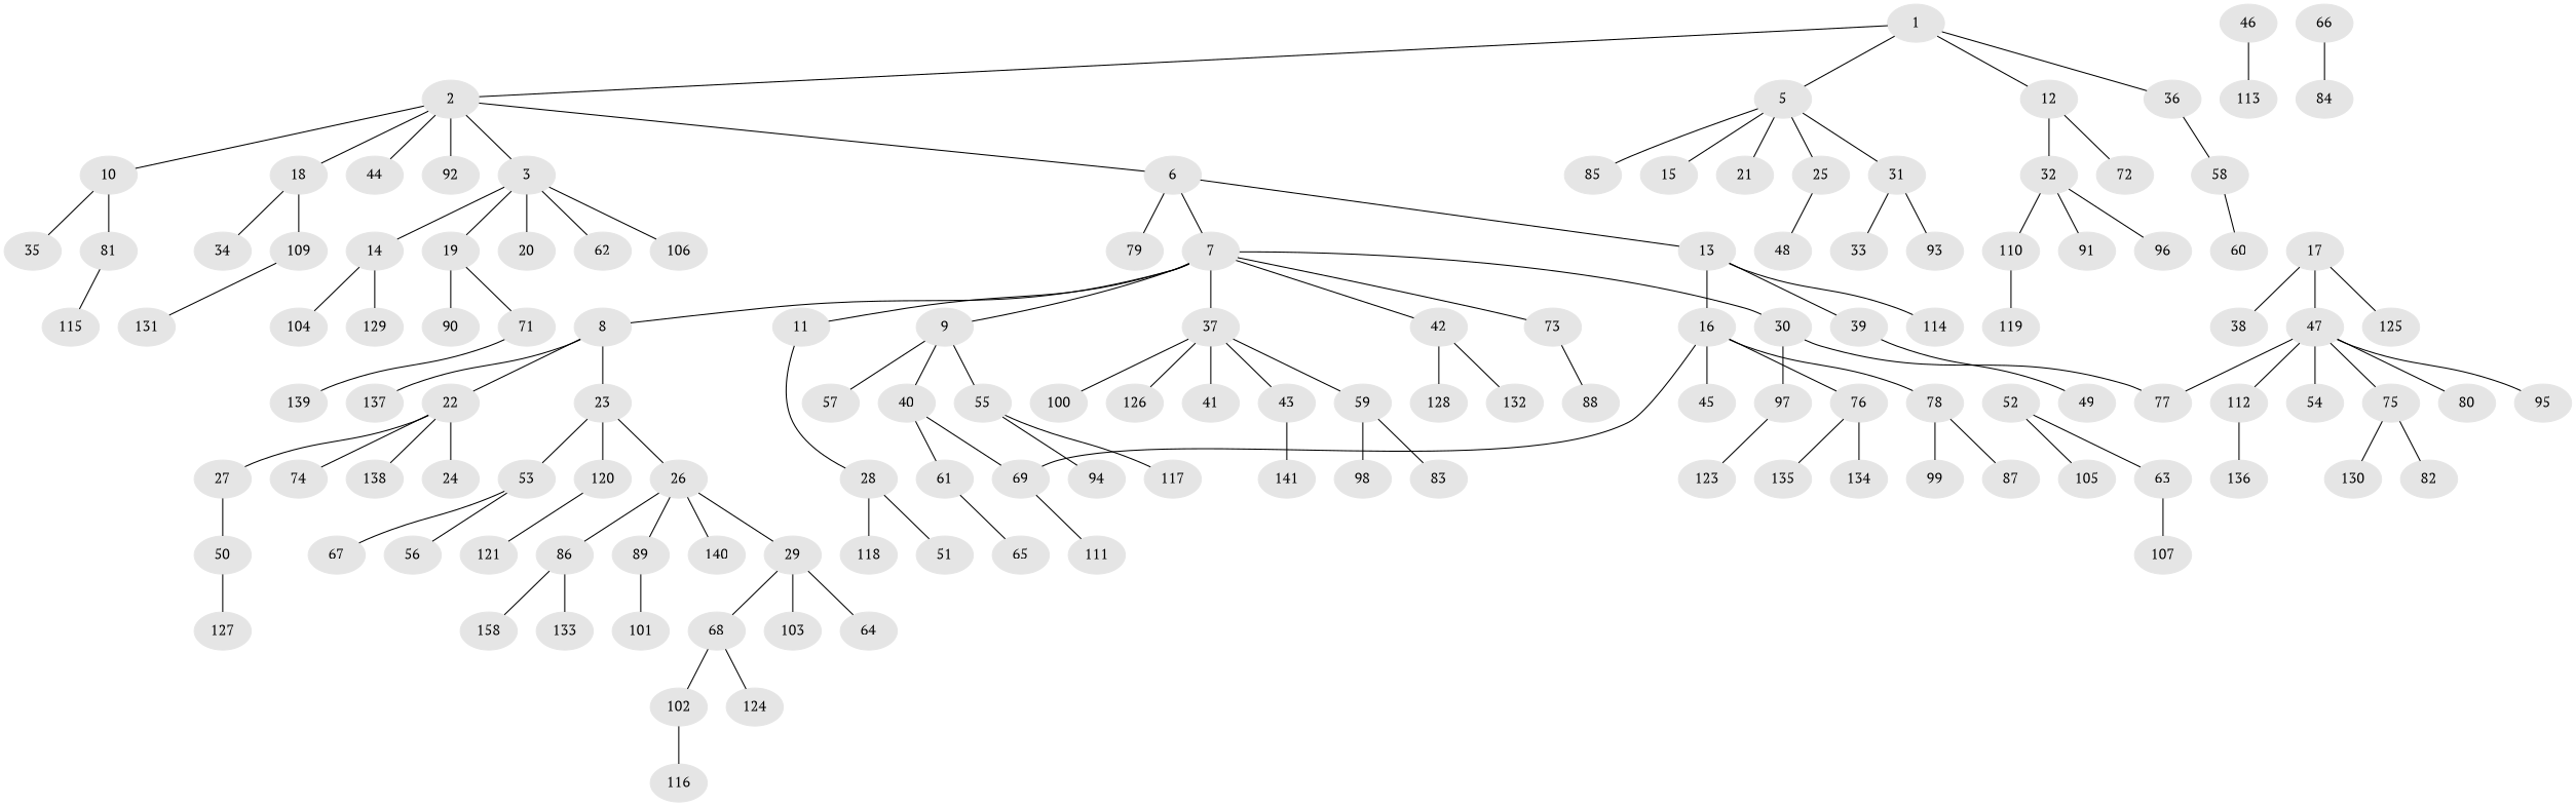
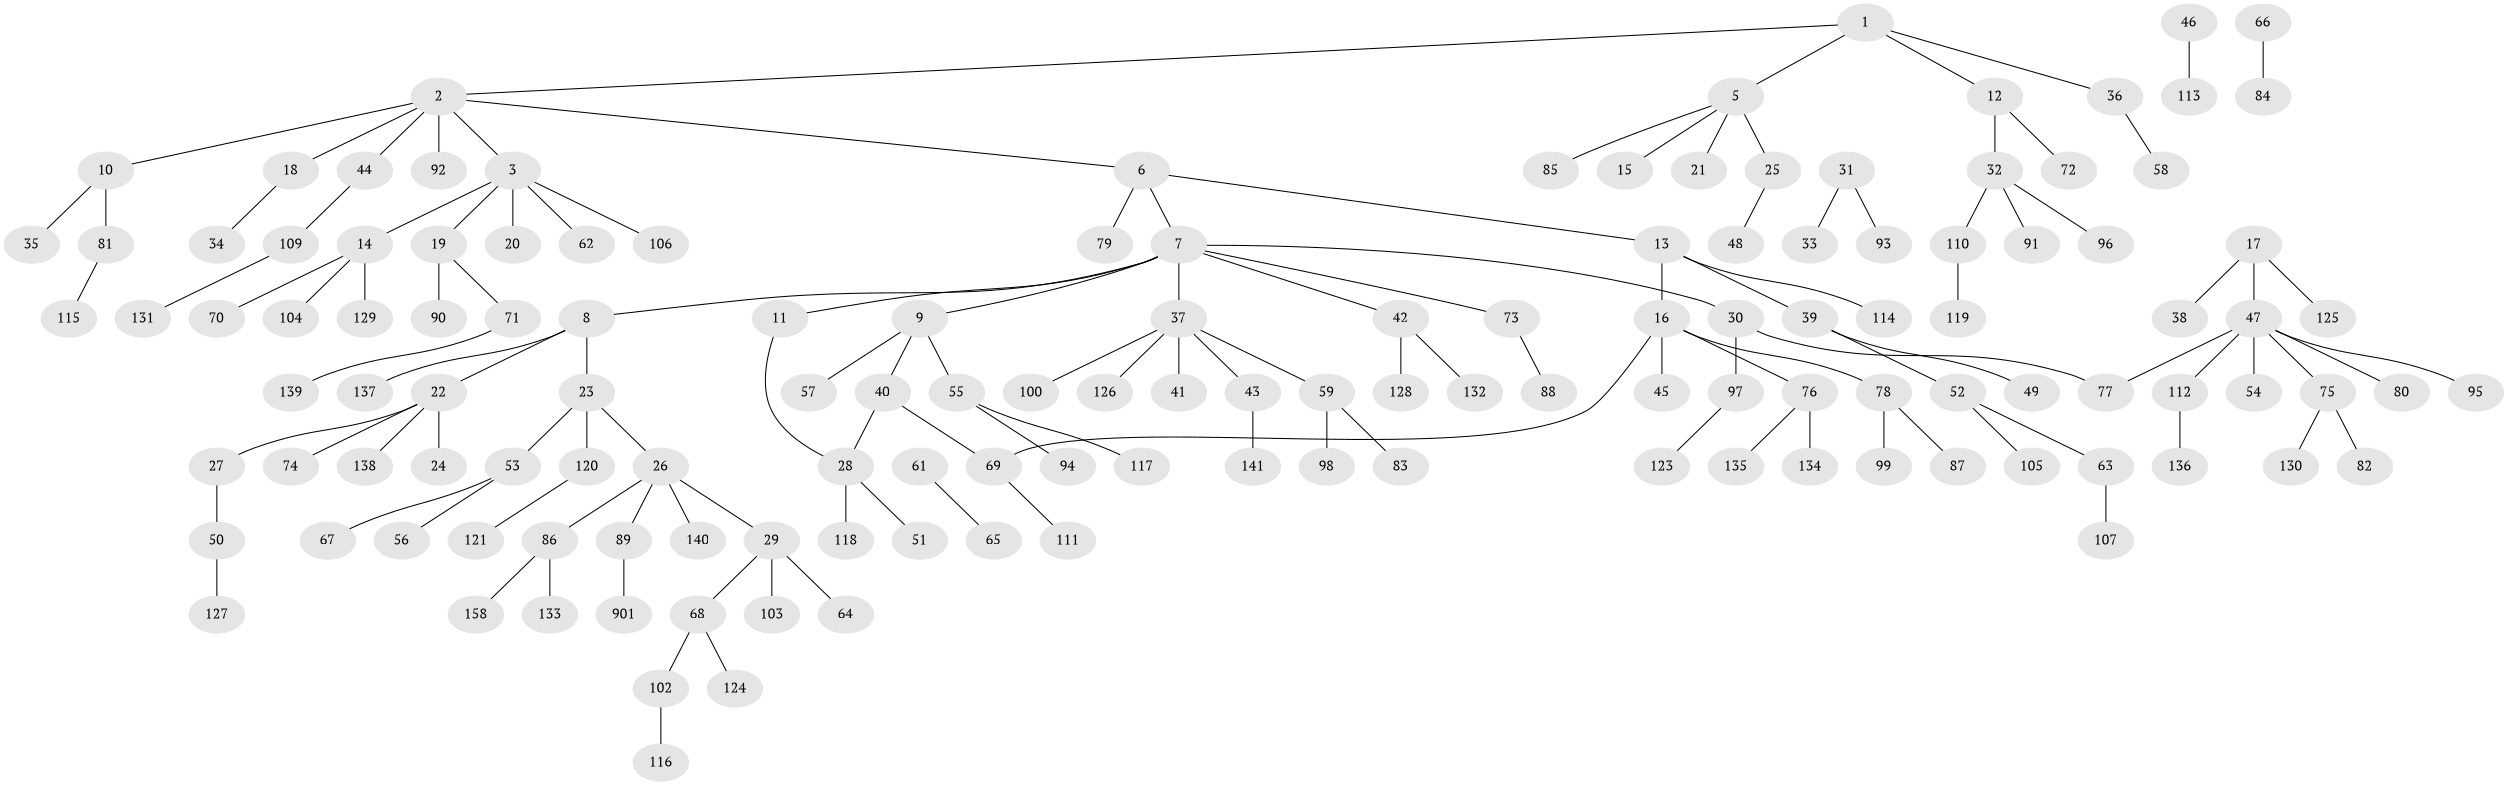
  graph {
    fontname="PT Serif"
    node [color=gray90 fontname="PT Serif" style=filled]
    edge [fontname="PT Serif"]
    1
    2
    5
    12
    36
    3
    6
    10
    18
    44
    92
    15
    21
    25
    31
    85
    32
    72
    58
    14
    19
    20
    62
    106
    7
    13
    79
    35
    81
    34
    109
+   70
    104
    129
    71
    90
    17
    38
    47
    125
    48
    33
    93
    8
    9
    11
    30
    37
    42
    73
    16
    39
    114
    22
    23
    137
    40
    55
    57
    28
    77
    97
    41
    43
    59
    100
    126
    128
    132
    88
    24
    27
    74
    138
    26
    53
    120
    69
    61
    46
    113
    94
    117
    115
    51
    118
    91
    96
    110
    45
    76
    78
    49
    52
    111
    134
    135
    87
    99
    54
    75
    80
    95
    112
    139
    50
    29
    86
    89
    140
    56
    67
    121
    64
    68
    103
    n117 [label=158]
    133
-   101
+   101 [label=901]
    127
    66
    84
    102
    124
    123
    119
-   60
    141
    83
    98
    63
    105
    65
    131
    82
    130
    136
    107
    116
    1 -- 2
    1 -- 5
    1 -- 12
    1 -- 36
    2 -- 3
    2 -- 6
    2 -- 10
    2 -- 18
    2 -- 44
    2 -- 92
    5 -- 15
    5 -- 21
    5 -- 25
-   5 -- 31
    5 -- 85
    12 -- 32
    12 -- 72
    36 -- 58
    3 -- 14
    3 -- 19
    3 -- 20
    3 -- 62
    3 -- 106
    6 -- 7
    6 -- 13
    6 -- 79
    10 -- 35
    10 -- 81
    18 -- 34
-   18 -- 109
+   44 -- 109
    25 -- 48
    31 -- 33
    31 -- 93
    32 -- 91
    32 -- 96
    32 -- 110
-   58 -- 60
+   14 -- 70
    14 -- 104
    14 -- 129
    19 -- 71
    19 -- 90
    7 -- 8
    7 -- 9
    7 -- 11
    7 -- 30
    7 -- 37
    7 -- 42
    7 -- 73
    13 -- 16
    13 -- 39
    13 -- 114
    81 -- 115
    109 -- 131
    71 -- 139
    17 -- 38
    17 -- 47
    17 -- 125
    47 -- 77
    47 -- 54
    47 -- 75
    47 -- 80
    47 -- 95
    47 -- 112
    8 -- 22
    8 -- 23
    8 -- 137
    9 -- 40
    9 -- 55
    9 -- 57
    11 -- 28
    30 -- 77
    30 -- 97
    37 -- 41
    37 -- 43
    37 -- 59
    37 -- 100
    37 -- 126
    42 -- 128
    42 -- 132
    73 -- 88
    16 -- 69
    16 -- 45
    16 -- 76
    16 -- 78
    39 -- 49
+   39 -- 52
    22 -- 24
    22 -- 27
    22 -- 74
    22 -- 138
    23 -- 26
    23 -- 53
    23 -- 120
    40 -- 69
-   40 -- 61
+   40 -- 28
    55 -- 94
    55 -- 117
    28 -- 51
    28 -- 118
    97 -- 123
    43 -- 141
    59 -- 83
    59 -- 98
    27 -- 50
    26 -- 29
    26 -- 86
    26 -- 89
    26 -- 140
    53 -- 56
    53 -- 67
    120 -- 121
    69 -- 111
    61 -- 65
    46 -- 113
    110 -- 119
    76 -- 134
    76 -- 135
    78 -- 87
    78 -- 99
    52 -- 63
    52 -- 105
    75 -- 82
    75 -- 130
    112 -- 136
    50 -- 127
    29 -- 64
    29 -- 68
    29 -- 103
    86 -- n117
    86 -- 133
    89 -- 101
    68 -- 102
    68 -- 124
    66 -- 84
    102 -- 116
    63 -- 107
  }
